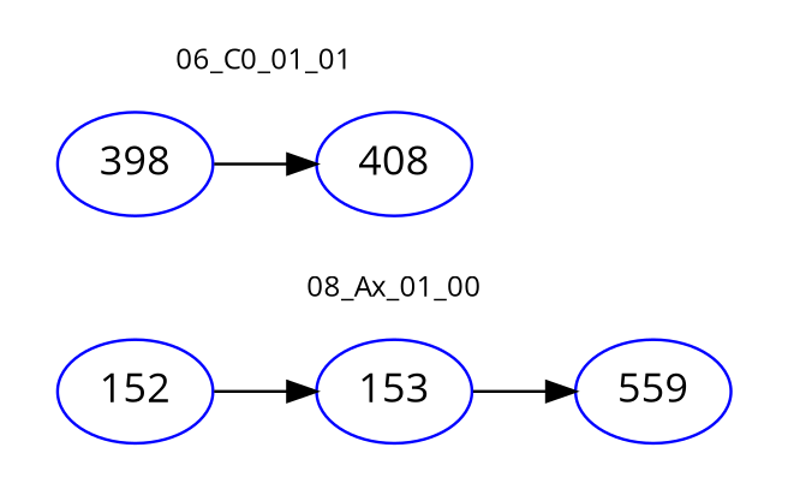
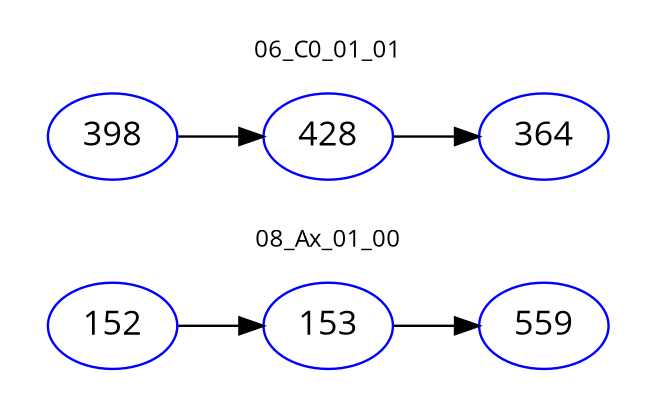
  digraph {
    fontname="Open Sans"
    rankdir=LR
    node [color=blue fontname="Open Sans"]
    edge [color=black fontname="Open Sans"]
    n1 [label=152]
    n2 [label=153]
    n3 [label=559]
    n4 [label=398]
-   n5 [label=408]
+   n5 [label=428]
+   n6 [label=364]
    subgraph cluster_1 {
      color=white
      fontsize=10
      label="08_Ax_01_00"
      n1
      n2
      n3
    }
    subgraph cluster_2 {
      color=white
      fontsize=10
      label="06_C0_01_01"
      n4
      n5
+     n6
    }
    n1 -> n2
    n2 -> n3
    n4 -> n5
+   n5 -> n6
  }
